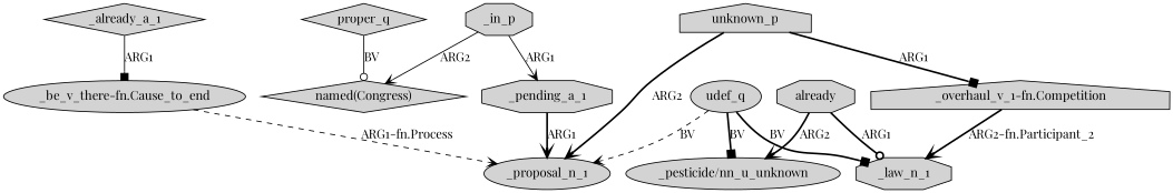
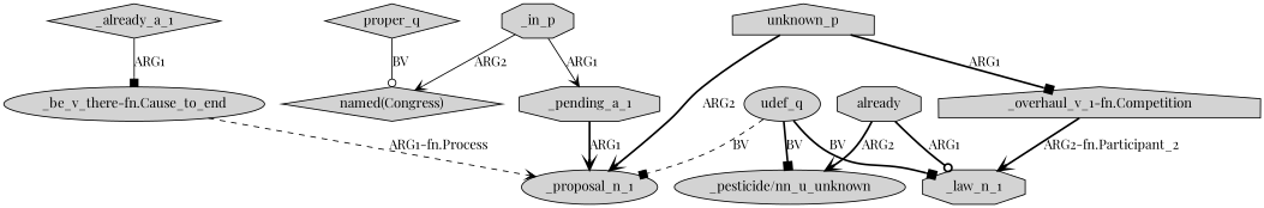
  digraph {
    fontname="Playfair Display"
    node [fontname="Playfair Display" shape=ellipse style=filled]
    edge [arrowhead=vee fontname="Playfair Display" style=bold]
    _already_a_1 [shape=diamond]
    "_be_v_there-fn.Cause_to_end"
    _proposal_n_1
    n4 [label=already shape=octagon]
    _law_n_1 [shape=octagon]
    "_pesticide/nn_u_unknown"
    _in_p [shape=octagon]
    "named(Congress)" [shape=diamond]
    _pending_a_1 [shape=octagon]
    n10 [label=unknown_p shape=house]
    "_overhaul_v_1-fn.Competition" [shape=house]
    proper_q [shape=diamond]
    udef_q
    _already_a_1 -> "_be_v_there-fn.Cause_to_end" [arrowhead=box label=ARG1 style=solid]
    "_be_v_there-fn.Cause_to_end" -> _proposal_n_1 [label="ARG1-fn.Process" style=dashed]
    n4 -> _law_n_1 [arrowhead=odot label=ARG1]
    n4 -> "_pesticide/nn_u_unknown" [label=ARG2]
    _in_p -> "named(Congress)" [label=ARG2 style=solid]
    _in_p -> _pending_a_1 [label=ARG1 style=solid]
    _pending_a_1 -> _proposal_n_1 [label=ARG1]
    n10 -> _proposal_n_1 [label=ARG2]
    n10 -> "_overhaul_v_1-fn.Competition" [arrowhead=box label=ARG1]
    "_overhaul_v_1-fn.Competition" -> _law_n_1 [label="ARG2-fn.Participant_2"]
    proper_q -> "named(Congress)" [arrowhead=odot label=BV style=solid]
-   udef_q -> _proposal_n_1 [label=BV style=dashed]
+   udef_q -> _proposal_n_1 [arrowhead=box label=BV style=dashed]
    udef_q -> _law_n_1 [arrowhead=box label=BV]
    udef_q -> "_pesticide/nn_u_unknown" [arrowhead=box label=BV]
  }
